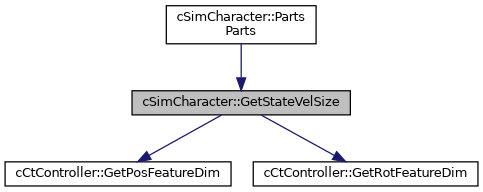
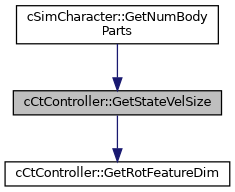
  digraph {
    rankdir=TB
    node [color=black fillcolor=white fontname=Helvetica fontsize=10 shape=record style=filled]
    edge [color=midnightblue fontname=Helvetica fontsize=10 labelfontname=Helvetica labelfontsize=10 style=solid]
-   n1 [fillcolor=grey75 fontcolor=black height=0.2 label="cSimCharacter::GetStateVelSize" width=0.4]
-   n2 [height=0.2 label="cCtController::GetPosFeatureDim" width=0.4]
+   n1 [fillcolor=grey75 fontcolor=black height=0.2 label="cCtController::GetStateVelSize" width=0.4]
    n3 [height=0.2 label="cCtController::GetRotFeatureDim" width=0.4]
-   n4 [height=0.2 label="cSimCharacter::Parts\lParts" width=0.4]
-   n1 -> n2
+   n4 [height=0.2 label="cSimCharacter::GetNumBody\lParts" width=0.4]
    n1 -> n3
    n4 -> n1
  }
